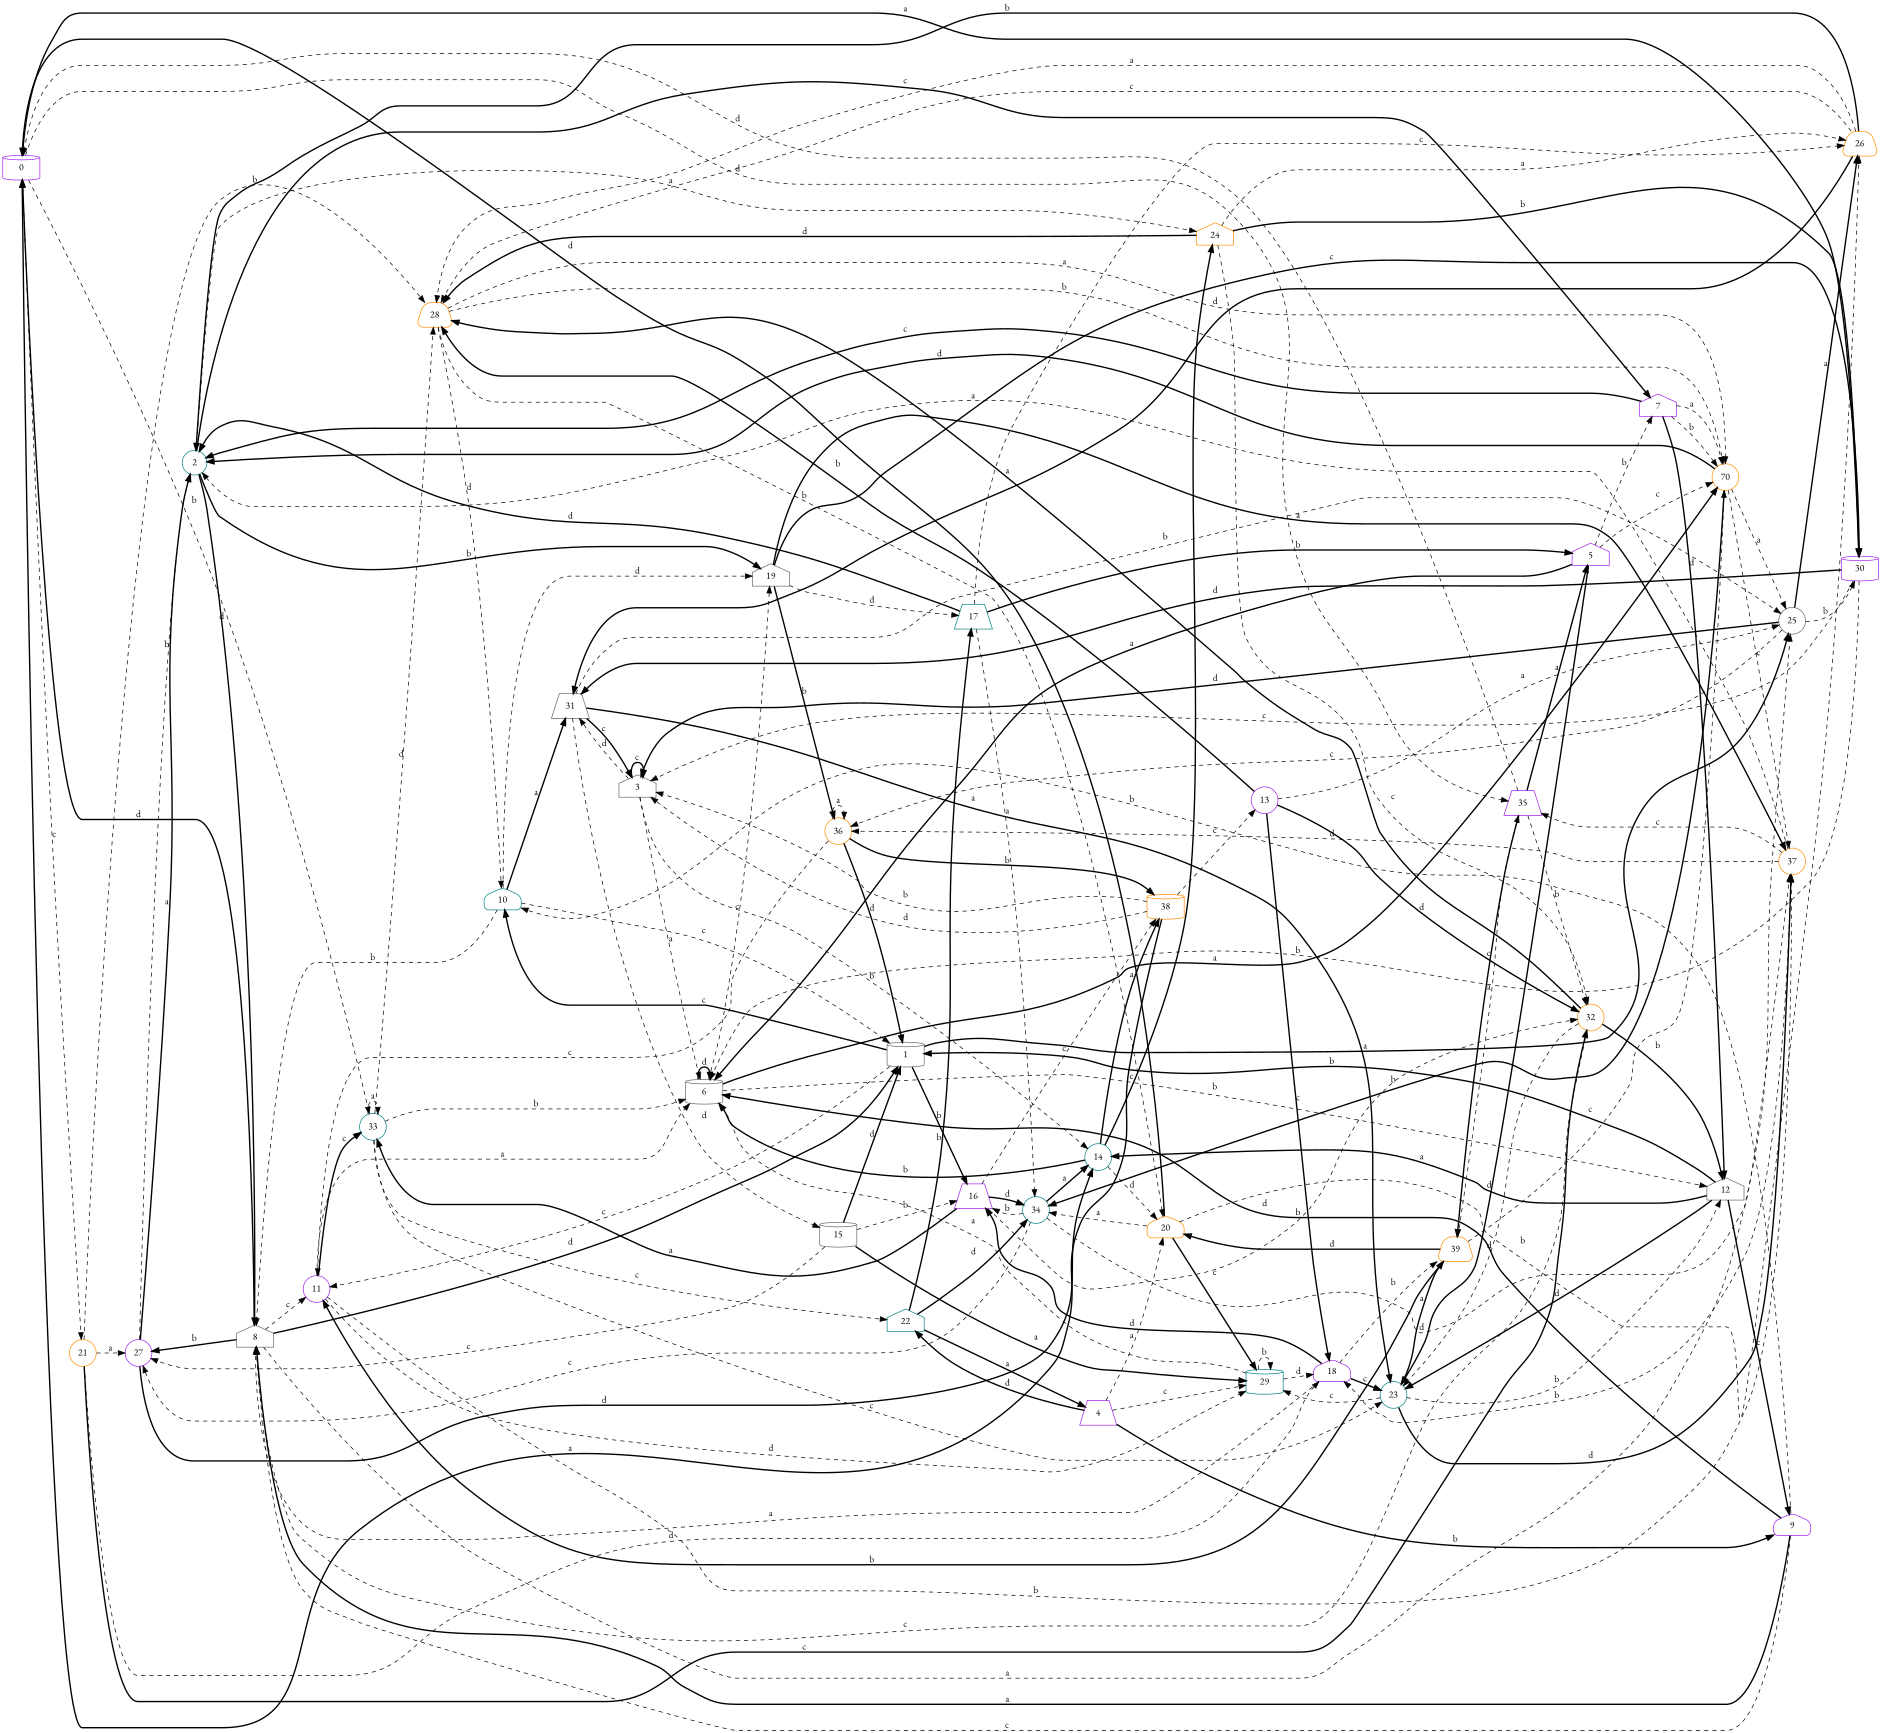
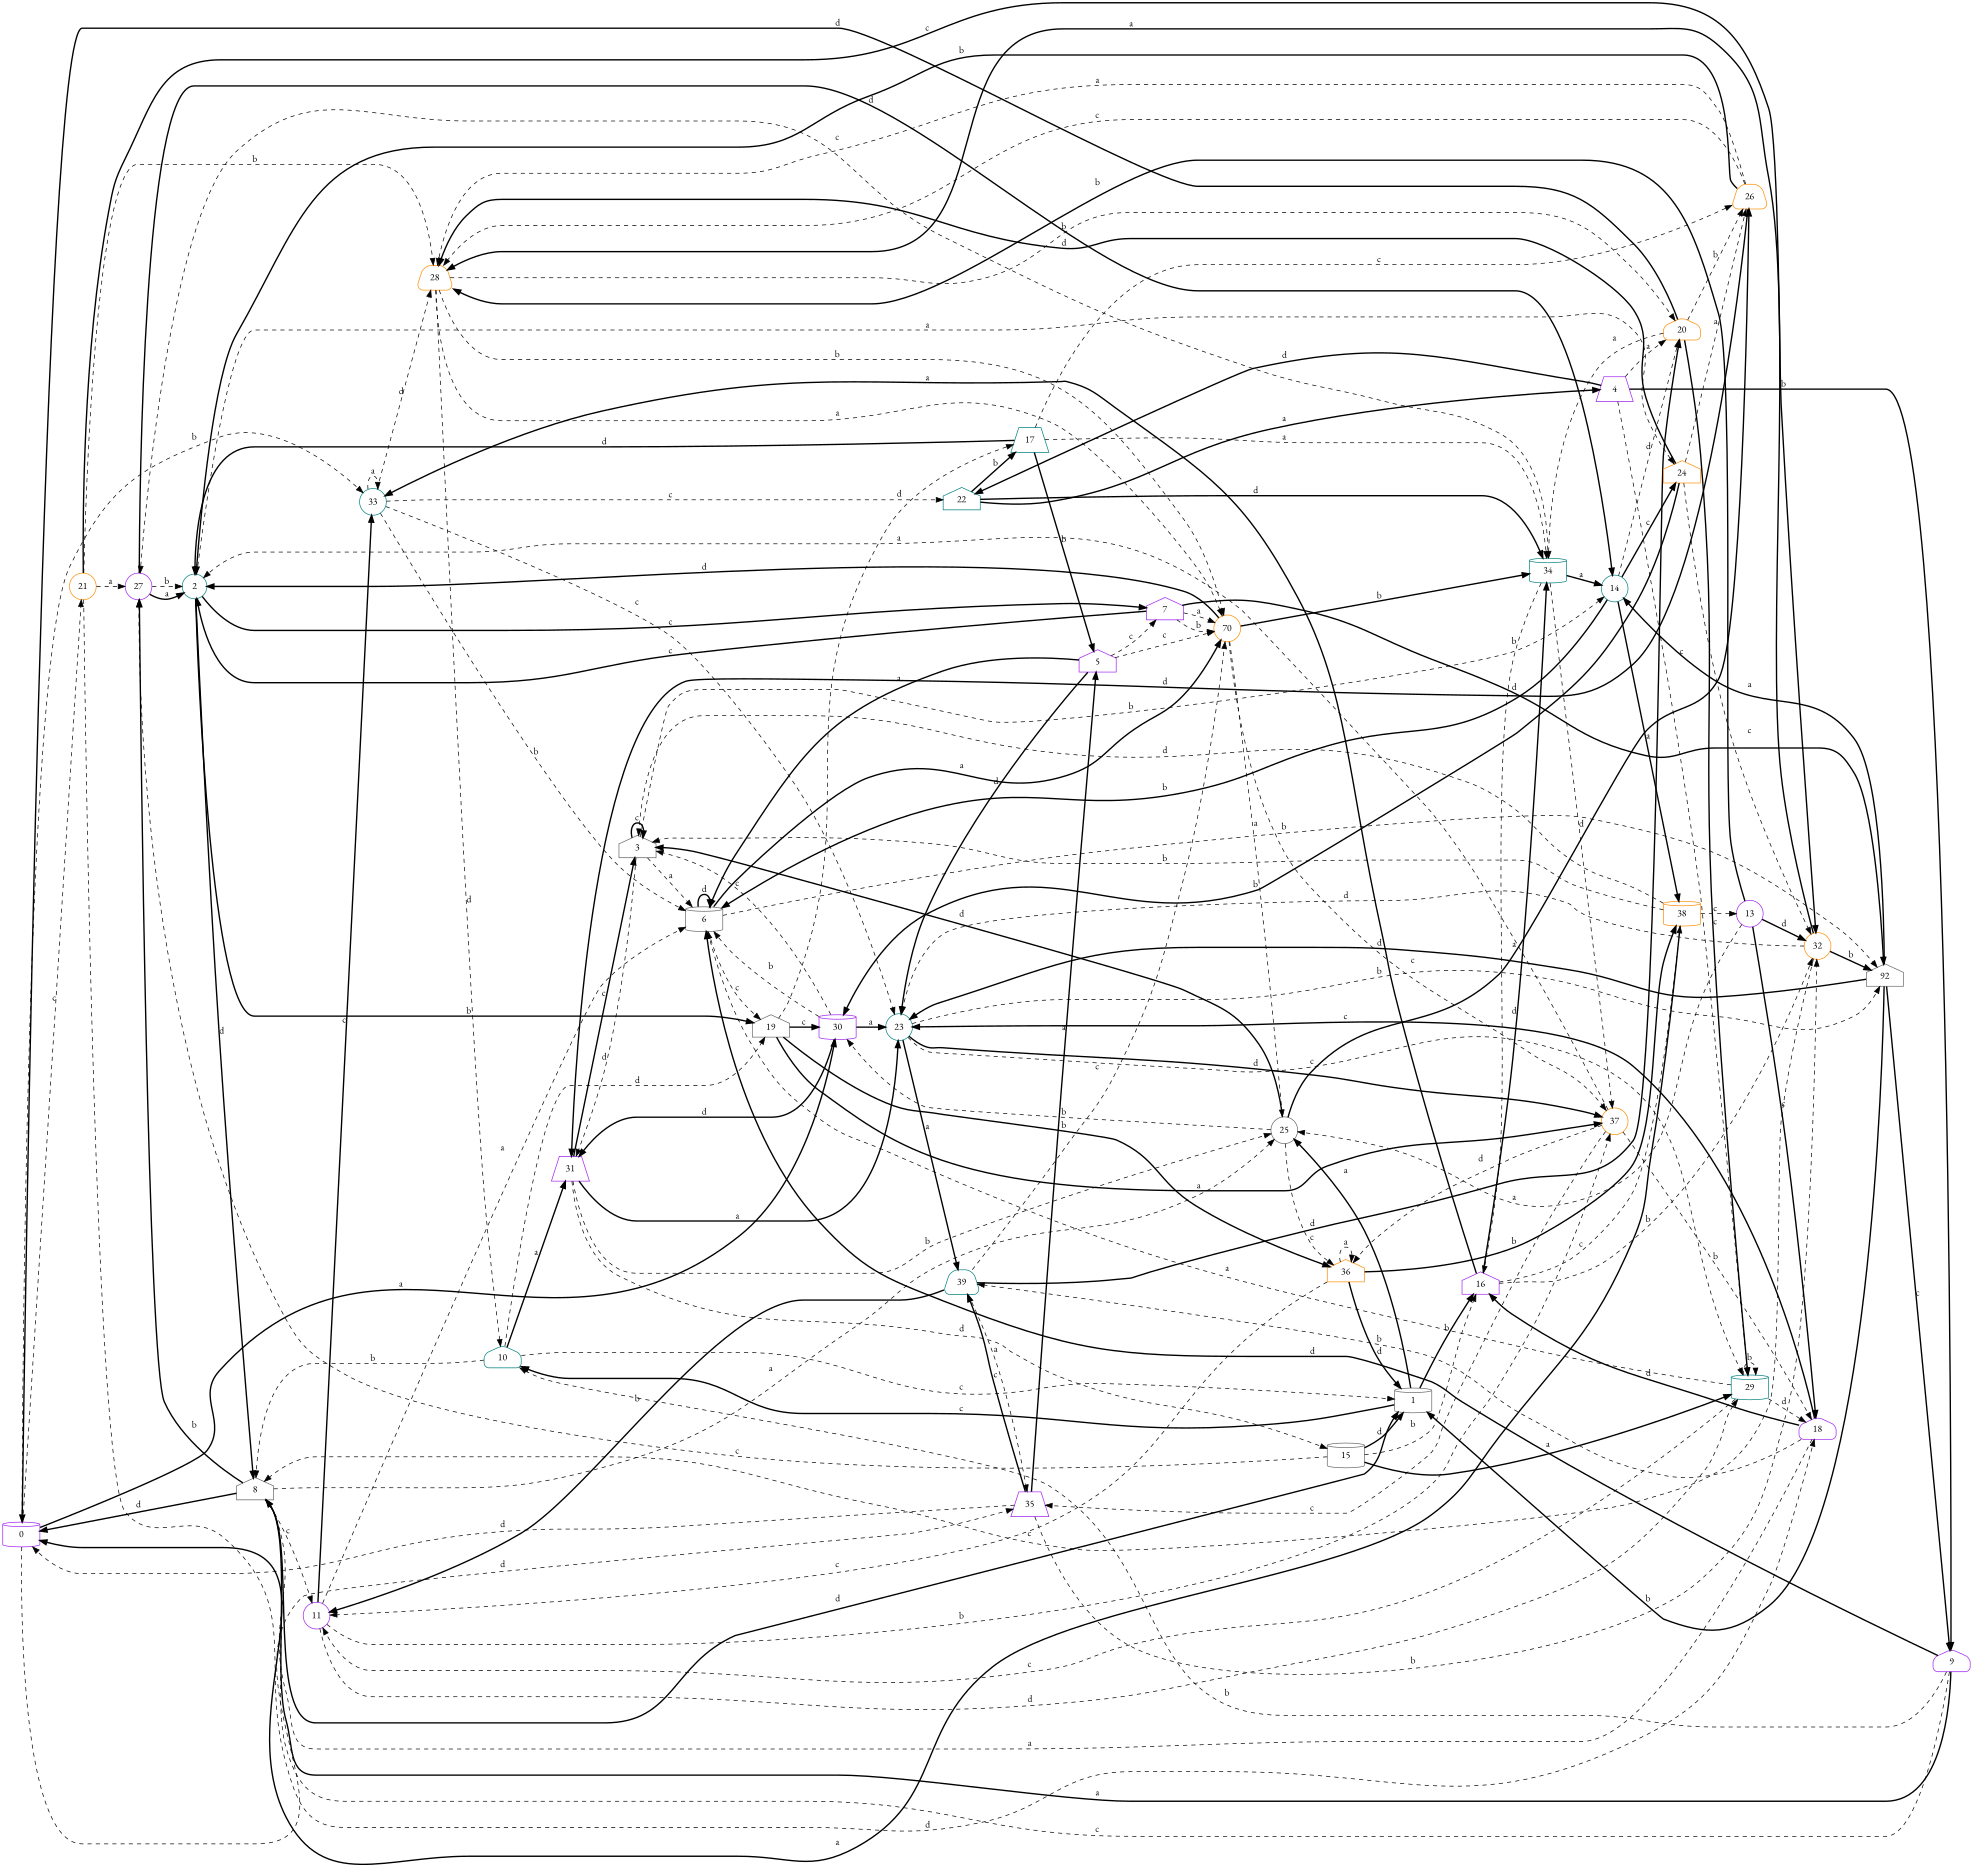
  digraph {
    fontname="EB Garamond"
    rankdir=LR
    node [color=purple fillcolor=white fontname="EB Garamond" shape=circle style=filled]
    edge [fontname="EB Garamond" style=dashed]
    n1 [label=0 shape=cylinder style="rounded,filled"]
    n2 [color=darkorange label=21 style="rounded,filled"]
    n3 [label=30 shape=cylinder]
    n4 [color=teal label=33]
    n5 [label=35 shape=trapezium]
    n6 [label=27 style="rounded,filled"]
    n7 [label=18 shape=house style="rounded,filled"]
    n8 [color=darkorange label=28 shape=trapezium style="rounded,filled"]
    n9 [color=darkorange label=32 style="rounded,filled"]
    n10 [color=gray40 label=3 shape=house]
    n11 [color=gray40 label=6 shape=cylinder]
-   n12 [color=gray40 label=31 shape=trapezium]
+   n12 [label=31 shape=trapezium]
    n13 [color=teal label=23]
    n14 [color=teal label=22 shape=house]
    n15 [label=5 shape=house]
-   n16 [color=darkorange label=39 shape=trapezium style="rounded,filled"]
+   n16 [color=teal label=39 shape=trapezium style="rounded,filled"]
    n17 [color=gray40 label=1 shape=cylinder style="rounded,filled"]
    n18 [color=teal label=10 shape=house style="rounded,filled"]
-   n19 [label=16 shape=trapezium]
+   n19 [label=16 shape=house]
    n20 [color=gray40 label=25]
    n21 [color=gray40 label=8 shape=house]
    n22 [label=11 style="rounded,filled"]
    n23 [color=gray40 label=19 shape=house]
    n24 [color=darkorange label=38 shape=cylinder]
-   n25 [color=teal label=34]
+   n25 [color=teal label=34 shape=cylinder]
    n26 [color=darkorange label=26 shape=trapezium style="rounded,filled"]
-   n27 [color=darkorange label=36]
+   n27 [color=darkorange label=36 shape=house]
    n28 [color=teal label=2]
    n29 [label=7 shape=house]
    n30 [color=darkorange label=24 shape=house]
    n31 [color=darkorange label=70 style="rounded,filled"]
-   n32 [color=gray40 label=12 shape=house]
+   n32 [color=gray40 label=92 shape=house]
    n33 [color=darkorange label=37]
    n34 [color=teal label=17 shape=trapezium]
    n35 [color=teal label=14 style="rounded,filled"]
    n36 [color=darkorange label=20 shape=house style="rounded,filled"]
    n37 [color=gray40 label=15 shape=cylinder style="rounded,filled"]
    n38 [label=4 shape=trapezium]
    n39 [label=9 shape=house style="rounded,filled"]
    n40 [color=teal label=29 shape=cylinder]
    n41 [label=13 style="rounded,filled"]
    n1 -> n2 [label=c]
    n1 -> n3 [label=a style=bold]
    n1 -> n4 [label=b]
    n1 -> n5 [label=d]
    n2 -> n6 [label=a]
    n2 -> n7 [label=d]
    n2 -> n8 [label=b]
    n2 -> n9 [label=c style=bold]
    n3 -> n10 [label=c]
    n3 -> n11 [label=b]
    n3 -> n12 [label=d style=bold]
+   n3 -> n13 [label=a style=bold]
    n4 -> n4 [label=a]
    n4 -> n8 [label=d]
    n4 -> n11 [label=b]
    n4 -> n13 [label=c]
    n4 -> n14 [label=c]
    n5 -> n1 [label=d]
    n5 -> n9 [label=b]
    n5 -> n15 [label=a style=bold]
    n5 -> n16 [label=c style=bold]
    n6 -> n28 [label=a style=bold]
    n6 -> n28 [label=b]
    n6 -> n35 [label=d style=bold]
    n7 -> n13 [label=c style=bold]
    n7 -> n16 [label=b]
    n7 -> n19 [label=d style=bold]
    n7 -> n21 [label=a]
    n8 -> n18 [label=d]
    n8 -> n31 [label=a]
    n8 -> n31 [label=b]
    n8 -> n36 [label=b]
    n9 -> n8 [label=a style=bold]
    n9 -> n13 [label=d]
    n9 -> n21 [label=c]
    n9 -> n32 [label=b style=bold]
    n10 -> n10 [label=c style=bold]
    n10 -> n11 [label=a]
    n10 -> n12 [label=d]
    n10 -> n35 [label=b]
    n11 -> n11 [label=d style=bold]
    n11 -> n23 [label=c]
    n11 -> n31 [label=a style=bold]
    n11 -> n32 [label=b]
    n12 -> n10 [label=c style=bold]
    n12 -> n13 [label=a style=bold]
    n12 -> n20 [label=b]
    n12 -> n37 [label=d]
    n13 -> n16 [label=a style=bold]
    n13 -> n32 [label=b]
    n13 -> n33 [label=d style=bold]
    n13 -> n40 [label=c]
    n14 -> n25 [label=d style=bold]
    n14 -> n34 [label=b style=bold]
    n14 -> n38 [label=a style=bold]
    n15 -> n11 [label=a style=bold]
    n15 -> n13 [label=d style=bold]
-   n15 -> n29 [label=b]
+   n15 -> n29 [label=c]
    n15 -> n31 [label=c]
    n16 -> n5 [label=a]
    n16 -> n22 [label=b style=bold]
    n16 -> n31 [label=c]
    n16 -> n36 [label=d style=bold]
    n17 -> n18 [label=c style=bold]
    n17 -> n19 [label=b style=bold]
    n17 -> n20 [label=a style=bold]
    n18 -> n12 [label=a style=bold]
    n18 -> n17 [label=c]
    n18 -> n21 [label=b]
    n18 -> n23 [label=d]
    n19 -> n4 [label=a style=bold]
    n19 -> n9 [label=b]
    n19 -> n24 [label=c]
    n19 -> n25 [label=d style=bold]
    n20 -> n3 [label=b]
    n20 -> n10 [label=d style=bold]
    n20 -> n26 [label=a style=bold]
    n20 -> n27 [label=c]
    n21 -> n1 [label=d style=bold]
    n21 -> n6 [label=b style=bold]
    n21 -> n17 [label=d style=bold]
    n21 -> n20 [label=a]
    n21 -> n22 [label=c]
    n22 -> n4 [label=c style=bold]
    n22 -> n11 [label=a]
    n22 -> n33 [label=b]
    n22 -> n40 [label=d]
    n23 -> n3 [label=c style=bold]
    n23 -> n27 [label=b style=bold]
    n23 -> n33 [label=a style=bold]
    n23 -> n34 [label=d]
    n24 -> n1 [label=a style=bold]
    n24 -> n10 [label=b]
    n24 -> n10 [label=d]
    n24 -> n41 [label=c]
    n25 -> n6 [label=c]
    n25 -> n19 [label=b]
    n25 -> n33 [label=d]
    n25 -> n35 [label=a style=bold]
    n26 -> n8 [label=a]
    n26 -> n8 [label=c]
    n26 -> n12 [label=d style=bold]
    n26 -> n28 [label=b style=bold]
    n27 -> n17 [label=d style=bold]
    n27 -> n22 [label=c]
    n27 -> n24 [label=b style=bold]
    n27 -> n27 [label=a]
    n28 -> n21 [label=d style=bold]
    n28 -> n23 [label=b style=bold]
    n28 -> n29 [label=c style=bold]
    n28 -> n30 [label=a]
    n29 -> n28 [label=c style=bold]
    n29 -> n31 [label=a]
    n29 -> n31 [label=b]
    n29 -> n32 [label=d style=bold]
    n30 -> n3 [label=b style=bold]
    n30 -> n8 [label=d style=bold]
    n30 -> n9 [label=c]
    n30 -> n26 [label=a]
    n31 -> n20 [label=a]
    n31 -> n25 [label=b style=bold]
    n31 -> n28 [label=d style=bold]
    n31 -> n33 [label=c]
    n32 -> n13 [label=d style=bold]
    n32 -> n17 [label=b style=bold]
    n32 -> n35 [label=a style=bold]
    n32 -> n39 [label=c style=bold]
    n33 -> n5 [label=c]
    n33 -> n7 [label=b]
    n33 -> n27 [label=d]
    n33 -> n28 [label=a]
    n34 -> n15 [label=b style=bold]
    n34 -> n25 [label=a]
    n34 -> n26 [label=c]
    n34 -> n28 [label=d style=bold]
    n35 -> n11 [label=b style=bold]
    n35 -> n24 [label=a style=bold]
    n35 -> n30 [label=c style=bold]
    n35 -> n36 [label=d]
    n36 -> n1 [label=d style=bold]
    n36 -> n25 [label=a]
    n36 -> n26 [label=b]
    n36 -> n40 [label=c style=bold]
    n37 -> n6 [label=c]
    n37 -> n17 [label=d style=bold]
    n37 -> n19 [label=b]
    n37 -> n40 [label=a style=bold]
    n38 -> n14 [label=d style=bold]
    n38 -> n36 [label=a]
    n38 -> n39 [label=b style=bold]
    n38 -> n40 [label=c]
    n39 -> n11 [label=d style=bold]
    n39 -> n18 [label=b]
    n39 -> n21 [label=a style=bold]
    n39 -> n21 [label=c]
    n40 -> n7 [label=d]
    n40 -> n11 [label=a]
-   n17 -> n22 [label=c]
+   n40 -> n22 [label=c]
    n40 -> n40 [label=b]
    n41 -> n7 [label=c style=bold]
    n41 -> n8 [label=b style=bold]
    n41 -> n9 [label=d style=bold]
    n41 -> n20 [label=a]
  }
